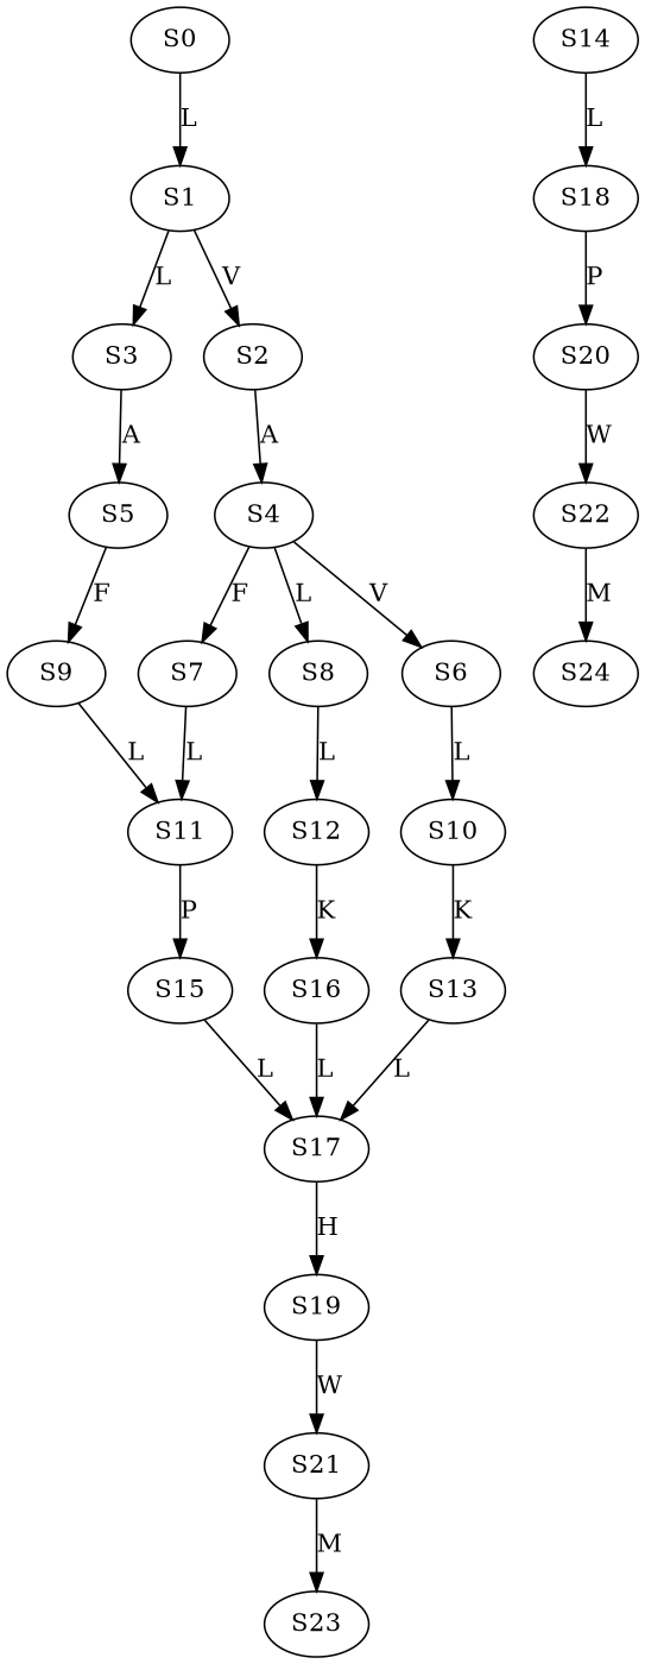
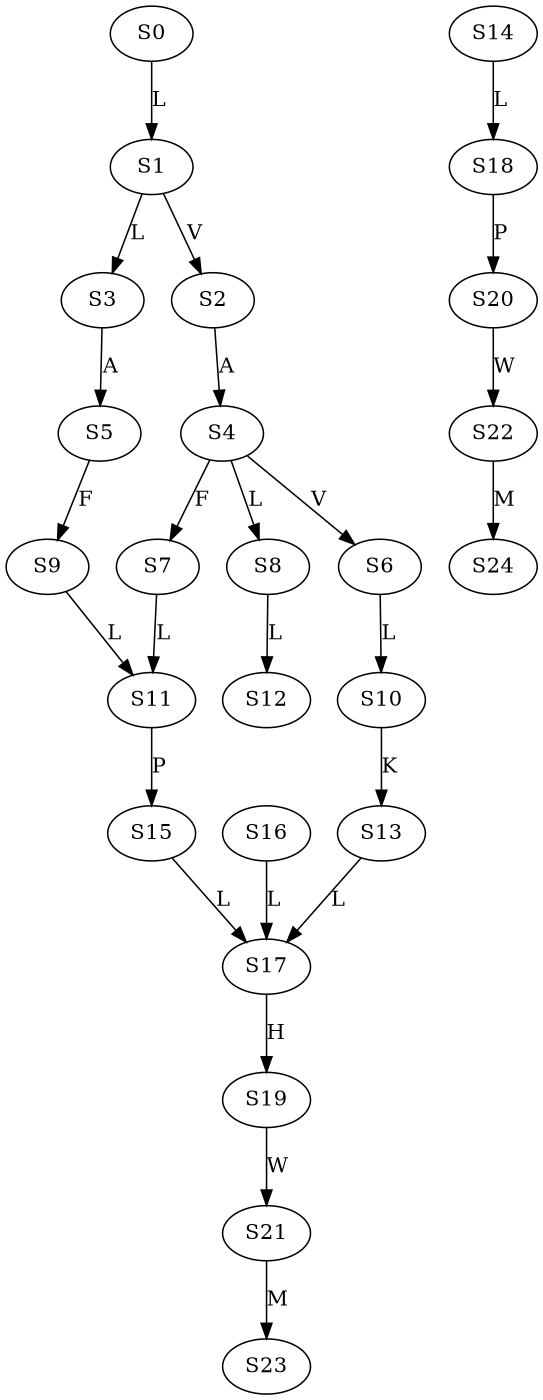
  strict digraph {
    S0
    S1
    S2
    S3
    S4
    S5
    S6
    S7
    S8
    S9
    S10
    S11
    S12
    S13
    S15
    S16
    S17
    S14
    S18
    S19
    S20
    S21
    S22
    S23
    S24
    S0 -> S1 [label=L]
    S1 -> S2 [label=V]
    S1 -> S3 [label=L]
    S2 -> S4 [label=A]
    S3 -> S5 [label=A]
    S4 -> S6 [label=V]
    S4 -> S7 [label=F]
    S4 -> S8 [label=L]
    S5 -> S9 [label=F]
    S6 -> S10 [label=L]
    S7 -> S11 [label=L]
    S8 -> S12 [label=L]
    S9 -> S11 [label=L]
    S10 -> S13 [label=K]
    S11 -> S15 [label=P]
-   S12 -> S16 [label=K]
    S13 -> S17 [label=L]
    S15 -> S17 [label=L]
    S16 -> S17 [label=L]
    S17 -> S19 [label=H]
    S14 -> S18 [label=L]
    S18 -> S20 [label=P]
    S19 -> S21 [label=W]
    S20 -> S22 [label=W]
    S21 -> S23 [label=M]
    S22 -> S24 [label=M]
  }
